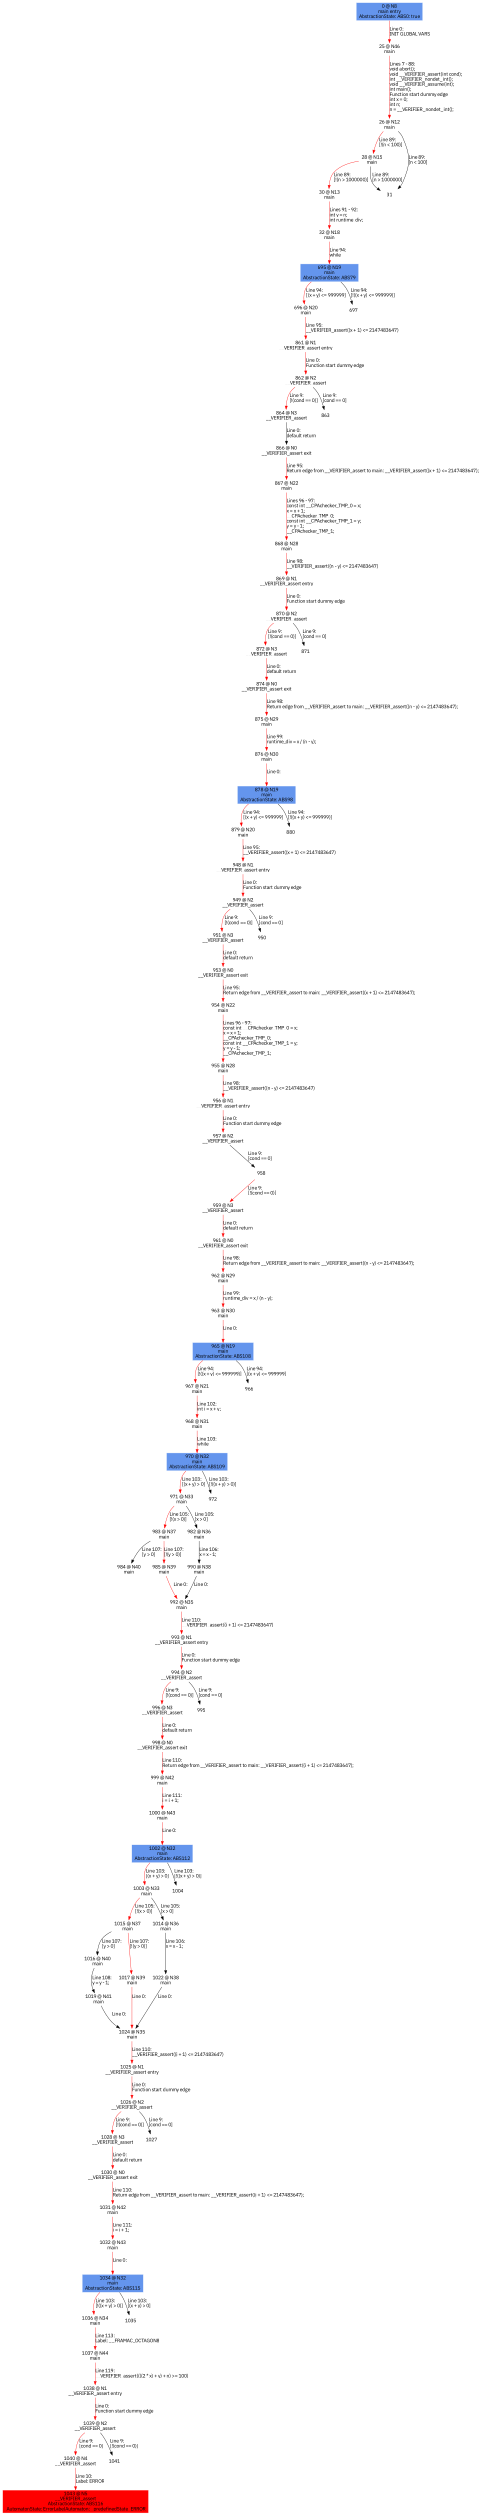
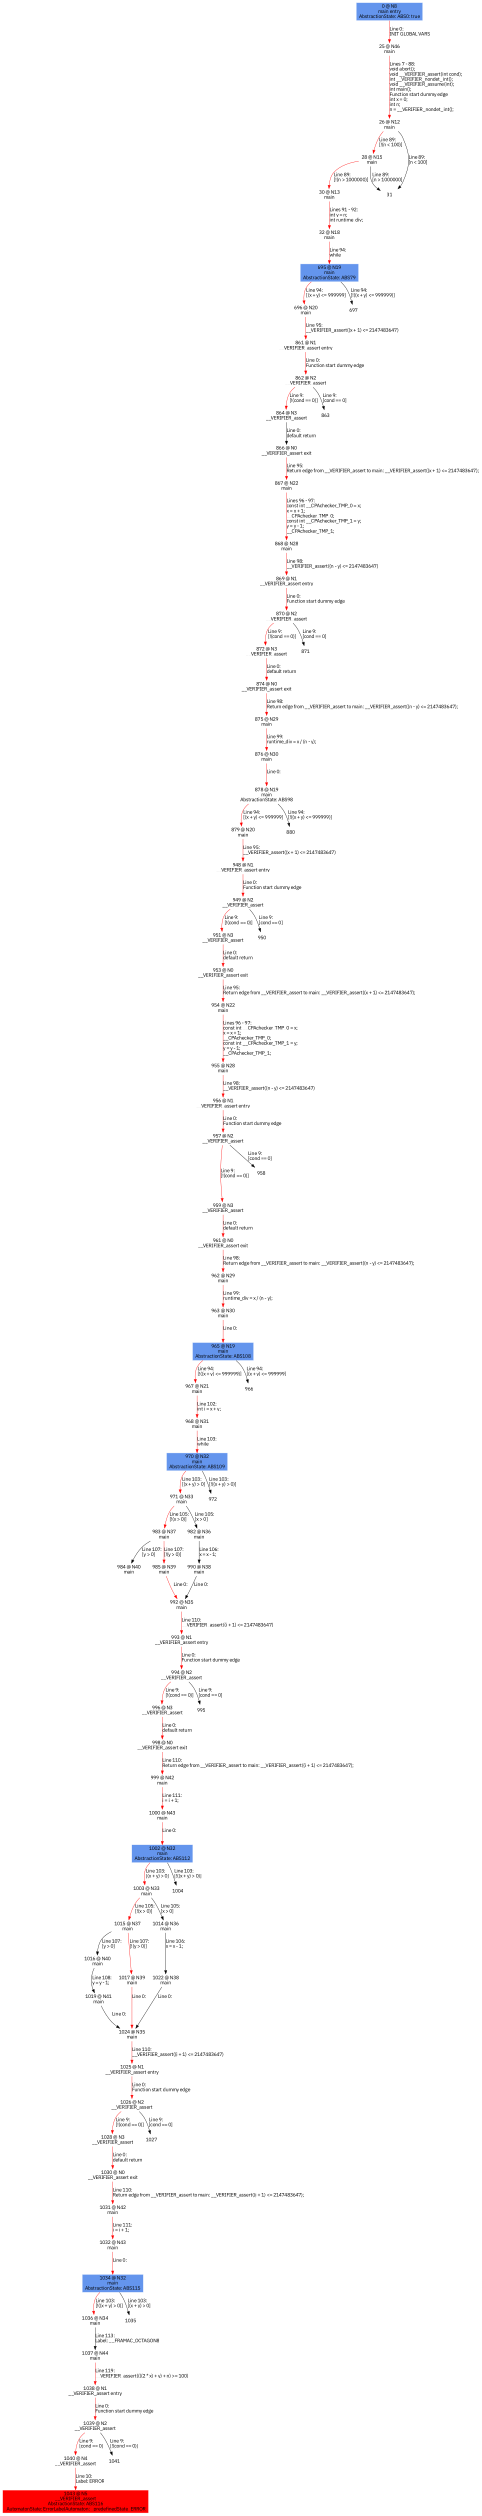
  digraph {
    fontname="IBM Plex Sans"
    node [color=white fontname="IBM Plex Sans" shape=box style=filled]
    edge [color=red fontname="IBM Plex Sans"]
    n1 [fillcolor=cornflowerblue label="0 @ N8\nmain entry\nAbstractionState: ABS0: true\n"]
    n2 [label="25 @ N46\nmain\n"]
    n3 [label="26 @ N12\nmain\n"]
    n4 [label="28 @ N15\nmain\n"]
    31
    n6 [label="30 @ N13\nmain\n"]
    n7 [label="32 @ N18\nmain\n"]
    n8 [fillcolor=cornflowerblue label="695 @ N19\nmain\nAbstractionState: ABS79\n"]
    n9 [label="696 @ N20\nmain\n"]
    697
    n11 [label="861 @ N1\n__VERIFIER_assert entry\n"]
    n12 [label="862 @ N2\n__VERIFIER_assert\n"]
    n13 [label="864 @ N3\n__VERIFIER_assert\n"]
    863
    n15 [label="866 @ N0\n__VERIFIER_assert exit\n"]
    n16 [label="867 @ N22\nmain\n"]
    n17 [label="868 @ N28\nmain\n"]
    n18 [label="869 @ N1\n__VERIFIER_assert entry\n"]
    n19 [label="870 @ N2\n__VERIFIER_assert\n"]
    n20 [label="872 @ N3\n__VERIFIER_assert\n"]
    871
    n22 [label="874 @ N0\n__VERIFIER_assert exit\n"]
    n23 [label="875 @ N29\nmain\n"]
    n24 [label="876 @ N30\nmain\n"]
-   n25 [fillcolor=cornflowerblue label="878 @ N19\nmain\nAbstractionState: ABS98\n"]
+   n25 [fillcolor=white label="878 @ N19\nmain\nAbstractionState: ABS98\n"]
    n26 [label="879 @ N20\nmain\n"]
    880
    n28 [label="948 @ N1\n__VERIFIER_assert entry\n"]
    n29 [label="949 @ N2\n__VERIFIER_assert\n"]
    n30 [label="951 @ N3\n__VERIFIER_assert\n"]
    950
    n32 [label="953 @ N0\n__VERIFIER_assert exit\n"]
    n33 [label="954 @ N22\nmain\n"]
    n34 [label="955 @ N28\nmain\n"]
    n35 [label="956 @ N1\n__VERIFIER_assert entry\n"]
    n36 [label="957 @ N2\n__VERIFIER_assert\n"]
    n37 [label="959 @ N3\n__VERIFIER_assert\n"]
    958
    n39 [label="961 @ N0\n__VERIFIER_assert exit\n"]
    n40 [label="962 @ N29\nmain\n"]
    n41 [label="963 @ N30\nmain\n"]
    n42 [fillcolor=cornflowerblue label="965 @ N19\nmain\nAbstractionState: ABS108\n"]
    n43 [label="967 @ N21\nmain\n"]
    966
    n45 [label="968 @ N31\nmain\n"]
    n46 [fillcolor=cornflowerblue label="970 @ N32\nmain\nAbstractionState: ABS109\n"]
    n47 [label="971 @ N33\nmain\n"]
    972
    n49 [label="983 @ N37\nmain\n"]
    n50 [label="982 @ N36\nmain\n"]
    n51 [label="985 @ N39\nmain\n"]
    n52 [label="984 @ N40\nmain\n"]
    n53 [label="990 @ N38\nmain\n"]
    n54 [label="992 @ N35\nmain\n"]
    n55 [label="993 @ N1\n__VERIFIER_assert entry\n"]
    n56 [label="994 @ N2\n__VERIFIER_assert\n"]
    n57 [label="996 @ N3\n__VERIFIER_assert\n"]
    995
    n59 [label="998 @ N0\n__VERIFIER_assert exit\n"]
    n60 [label="999 @ N42\nmain\n"]
    n61 [label="1000 @ N43\nmain\n"]
    n62 [fillcolor=cornflowerblue label="1002 @ N32\nmain\nAbstractionState: ABS112\n"]
    n63 [label="1003 @ N33\nmain\n"]
    1004
    n65 [label="1015 @ N37\nmain\n"]
    n66 [label="1014 @ N36\nmain\n"]
    n67 [label="1017 @ N39\nmain\n"]
    n68 [label="1016 @ N40\nmain\n"]
    n69 [label="1022 @ N38\nmain\n"]
    n70 [label="1024 @ N35\nmain\n"]
    n71 [label="1019 @ N41\nmain\n"]
    n72 [label="1025 @ N1\n__VERIFIER_assert entry\n"]
    n73 [label="1026 @ N2\n__VERIFIER_assert\n"]
    n74 [label="1028 @ N3\n__VERIFIER_assert\n"]
    1027
    n76 [label="1030 @ N0\n__VERIFIER_assert exit\n"]
    n77 [label="1031 @ N42\nmain\n"]
    n78 [label="1032 @ N43\nmain\n"]
    n79 [fillcolor=cornflowerblue label="1034 @ N32\nmain\nAbstractionState: ABS115\n"]
    n80 [label="1036 @ N34\nmain\n"]
    1035
    n82 [label="1037 @ N44\nmain\n"]
    n83 [label="1038 @ N1\n__VERIFIER_assert entry\n"]
    n84 [label="1039 @ N2\n__VERIFIER_assert\n"]
    n85 [label="1040 @ N4\n__VERIFIER_assert\n"]
    1041
    n87 [fillcolor=red label="1043 @ N5\n__VERIFIER_assert\nAbstractionState: ABS116\n AutomatonState: ErrorLabelAutomaton: _predefinedState_ERROR\n"]
    n1 -> n2 [label="Line 0: \lINIT GLOBAL VARS\l"]
    n2 -> n3 [label="Lines 7 - 88: \lvoid abort();\lvoid __VERIFIER_assert(int cond);\lint __VERIFIER_nondet_int();\lvoid __VERIFIER_assume(int);\lint main();\lFunction start dummy edge\lint x = 0;\lint n;\ln = __VERIFIER_nondet_int();\l"]
    n3 -> n4 [label="Line 89: \l[!(n < 100)]\l"]
    n3 -> 31 [label="Line 89: \l[n < 100]\l" color=""]
    n4 -> 31 [label="Line 89: \l[n > 1000000]\l" color=""]
    n4 -> n6 [label="Line 89: \l[!(n > 1000000)]\l"]
    n6 -> n7 [label="Lines 91 - 92: \lint y = n;\lint runtime_div;\l"]
    n7 -> n8 [label="Line 94: \lwhile\l"]
    n8 -> n9 [label="Line 94: \l[(x + y) <= 999999]\l"]
    n8 -> 697 [label="Line 94: \l[!((x + y) <= 999999)]\l" color=""]
    n9 -> n11 [label="Line 95: \l__VERIFIER_assert((x + 1) <= 2147483647)\l"]
    n11 -> n12 [label="Line 0: \lFunction start dummy edge\l"]
    n12 -> n13 [label="Line 9: \l[!(cond == 0)]\l"]
    n12 -> 863 [label="Line 9: \l[cond == 0]\l" color=""]
    n13 -> n15 [color=black label="Line 0: \ldefault return\l"]
    n15 -> n16 [label="Line 95: \lReturn edge from __VERIFIER_assert to main: __VERIFIER_assert((x + 1) <= 2147483647);\l"]
    n16 -> n17 [label="Lines 96 - 97: \lconst int __CPAchecker_TMP_0 = x;\lx = x + 1;\l__CPAchecker_TMP_0;\lconst int __CPAchecker_TMP_1 = y;\ly = y - 1;\l__CPAchecker_TMP_1;\l"]
    n17 -> n18 [label="Line 98: \l__VERIFIER_assert((n - y) <= 2147483647)\l"]
    n18 -> n19 [label="Line 0: \lFunction start dummy edge\l"]
    n19 -> n20 [label="Line 9: \l[!(cond == 0)]\l"]
    n19 -> 871 [label="Line 9: \l[cond == 0]\l" color=""]
    n20 -> n22 [label="Line 0: \ldefault return\l"]
    n22 -> n23 [label="Line 98: \lReturn edge from __VERIFIER_assert to main: __VERIFIER_assert((n - y) <= 2147483647);\l"]
    n23 -> n24 [label="Line 99: \lruntime_div = x / (n - y);\l"]
    n24 -> n25 [label="Line 0: \l\l"]
    n25 -> n26 [label="Line 94: \l[(x + y) <= 999999]\l"]
    n25 -> 880 [label="Line 94: \l[!((x + y) <= 999999)]\l" color=""]
    n26 -> n28 [label="Line 95: \l__VERIFIER_assert((x + 1) <= 2147483647)\l"]
    n28 -> n29 [label="Line 0: \lFunction start dummy edge\l"]
    n29 -> n30 [label="Line 9: \l[!(cond == 0)]\l"]
    n29 -> 950 [label="Line 9: \l[cond == 0]\l" color=""]
    n30 -> n32 [label="Line 0: \ldefault return\l"]
    n32 -> n33 [label="Line 95: \lReturn edge from __VERIFIER_assert to main: __VERIFIER_assert((x + 1) <= 2147483647);\l"]
    n33 -> n34 [label="Lines 96 - 97: \lconst int __CPAchecker_TMP_0 = x;\lx = x + 1;\l__CPAchecker_TMP_0;\lconst int __CPAchecker_TMP_1 = y;\ly = y - 1;\l__CPAchecker_TMP_1;\l"]
    n34 -> n35 [label="Line 98: \l__VERIFIER_assert((n - y) <= 2147483647)\l"]
    n35 -> n36 [label="Line 0: \lFunction start dummy edge\l"]
-   958 -> n37 [label="Line 9: \l[!(cond == 0)]\l"]
+   n36 -> n37 [label="Line 9: \l[!(cond == 0)]\l"]
    n36 -> 958 [label="Line 9: \l[cond == 0]\l" color=""]
    n37 -> n39 [label="Line 0: \ldefault return\l"]
    n39 -> n40 [label="Line 98: \lReturn edge from __VERIFIER_assert to main: __VERIFIER_assert((n - y) <= 2147483647);\l"]
    n40 -> n41 [label="Line 99: \lruntime_div = x / (n - y);\l"]
    n41 -> n42 [label="Line 0: \l\l"]
    n42 -> n43 [label="Line 94: \l[!((x + y) <= 999999)]\l"]
    n42 -> 966 [label="Line 94: \l[(x + y) <= 999999]\l" color=""]
    n43 -> n45 [label="Line 102: \lint i = x + y;\l"]
    n45 -> n46 [label="Line 103: \lwhile\l"]
    n46 -> n47 [label="Line 103: \l[(x + y) > 0]\l"]
    n46 -> 972 [label="Line 103: \l[!((x + y) > 0)]\l" color=""]
    n47 -> n49 [label="Line 105: \l[!(x > 0)]\l"]
    n47 -> n50 [label="Line 105: \l[x > 0]\l" color=""]
    n49 -> n51 [label="Line 107: \l[!(y > 0)]\l"]
    n49 -> n52 [label="Line 107: \l[y > 0]\l" color=""]
    n50 -> n53 [label="Line 106: \lx = x - 1;\l" color=""]
    n51 -> n54 [label="Line 0: \l\l"]
    n53 -> n54 [label="Line 0: \l\l" color=""]
    n54 -> n55 [label="Line 110: \l__VERIFIER_assert((i + 1) <= 2147483647)\l"]
    n55 -> n56 [label="Line 0: \lFunction start dummy edge\l"]
    n56 -> n57 [label="Line 9: \l[!(cond == 0)]\l"]
    n56 -> 995 [label="Line 9: \l[cond == 0]\l" color=""]
    n57 -> n59 [label="Line 0: \ldefault return\l"]
    n59 -> n60 [label="Line 110: \lReturn edge from __VERIFIER_assert to main: __VERIFIER_assert((i + 1) <= 2147483647);\l"]
    n60 -> n61 [label="Line 111: \li = i + 1;\l"]
    n61 -> n62 [label="Line 0: \l\l"]
    n62 -> n63 [label="Line 103: \l[(x + y) > 0]\l"]
    n62 -> 1004 [label="Line 103: \l[!((x + y) > 0)]\l" color=""]
    n63 -> n65 [label="Line 105: \l[!(x > 0)]\l"]
    n63 -> n66 [label="Line 105: \l[x > 0]\l" color=""]
    n65 -> n67 [label="Line 107: \l[!(y > 0)]\l"]
    n65 -> n68 [label="Line 107: \l[y > 0]\l" color=""]
    n66 -> n69 [label="Line 106: \lx = x - 1;\l" color=""]
    n67 -> n70 [label="Line 0: \l\l"]
    n68 -> n71 [label="Line 108: \ly = y - 1;\l" color=""]
    n69 -> n70 [label="Line 0: \l\l" color=""]
    n70 -> n72 [label="Line 110: \l__VERIFIER_assert((i + 1) <= 2147483647)\l"]
    n71 -> n70 [label="Line 0: \l\l" color=""]
    n72 -> n73 [label="Line 0: \lFunction start dummy edge\l"]
    n73 -> n74 [label="Line 9: \l[!(cond == 0)]\l"]
    n73 -> 1027 [label="Line 9: \l[cond == 0]\l" color=""]
    n74 -> n76 [label="Line 0: \ldefault return\l"]
    n76 -> n77 [label="Line 110: \lReturn edge from __VERIFIER_assert to main: __VERIFIER_assert((i + 1) <= 2147483647);\l"]
    n77 -> n78 [label="Line 111: \li = i + 1;\l"]
    n78 -> n79 [label="Line 0: \l\l"]
    n79 -> n80 [label="Line 103: \l[!((x + y) > 0)]\l"]
    n79 -> 1035 [label="Line 103: \l[(x + y) > 0]\l" color=""]
-   n80 -> n82 [label="Line 113: \lLabel: __FRAMAC_OCTAGON8\l"]
+   n80 -> n82 [color=black label="Line 113: \lLabel: __FRAMAC_OCTAGON8\l"]
    n82 -> n83 [label="Line 119: \l__VERIFIER_assert((((2 * x) + y) + n) >= 100)\l"]
    n83 -> n84 [label="Line 0: \lFunction start dummy edge\l"]
    n84 -> n85 [label="Line 9: \l[cond == 0]\l"]
    n84 -> 1041 [label="Line 9: \l[!(cond == 0)]\l" color=""]
    n85 -> n87 [label="Line 10: \lLabel: ERROR\l"]
  }
